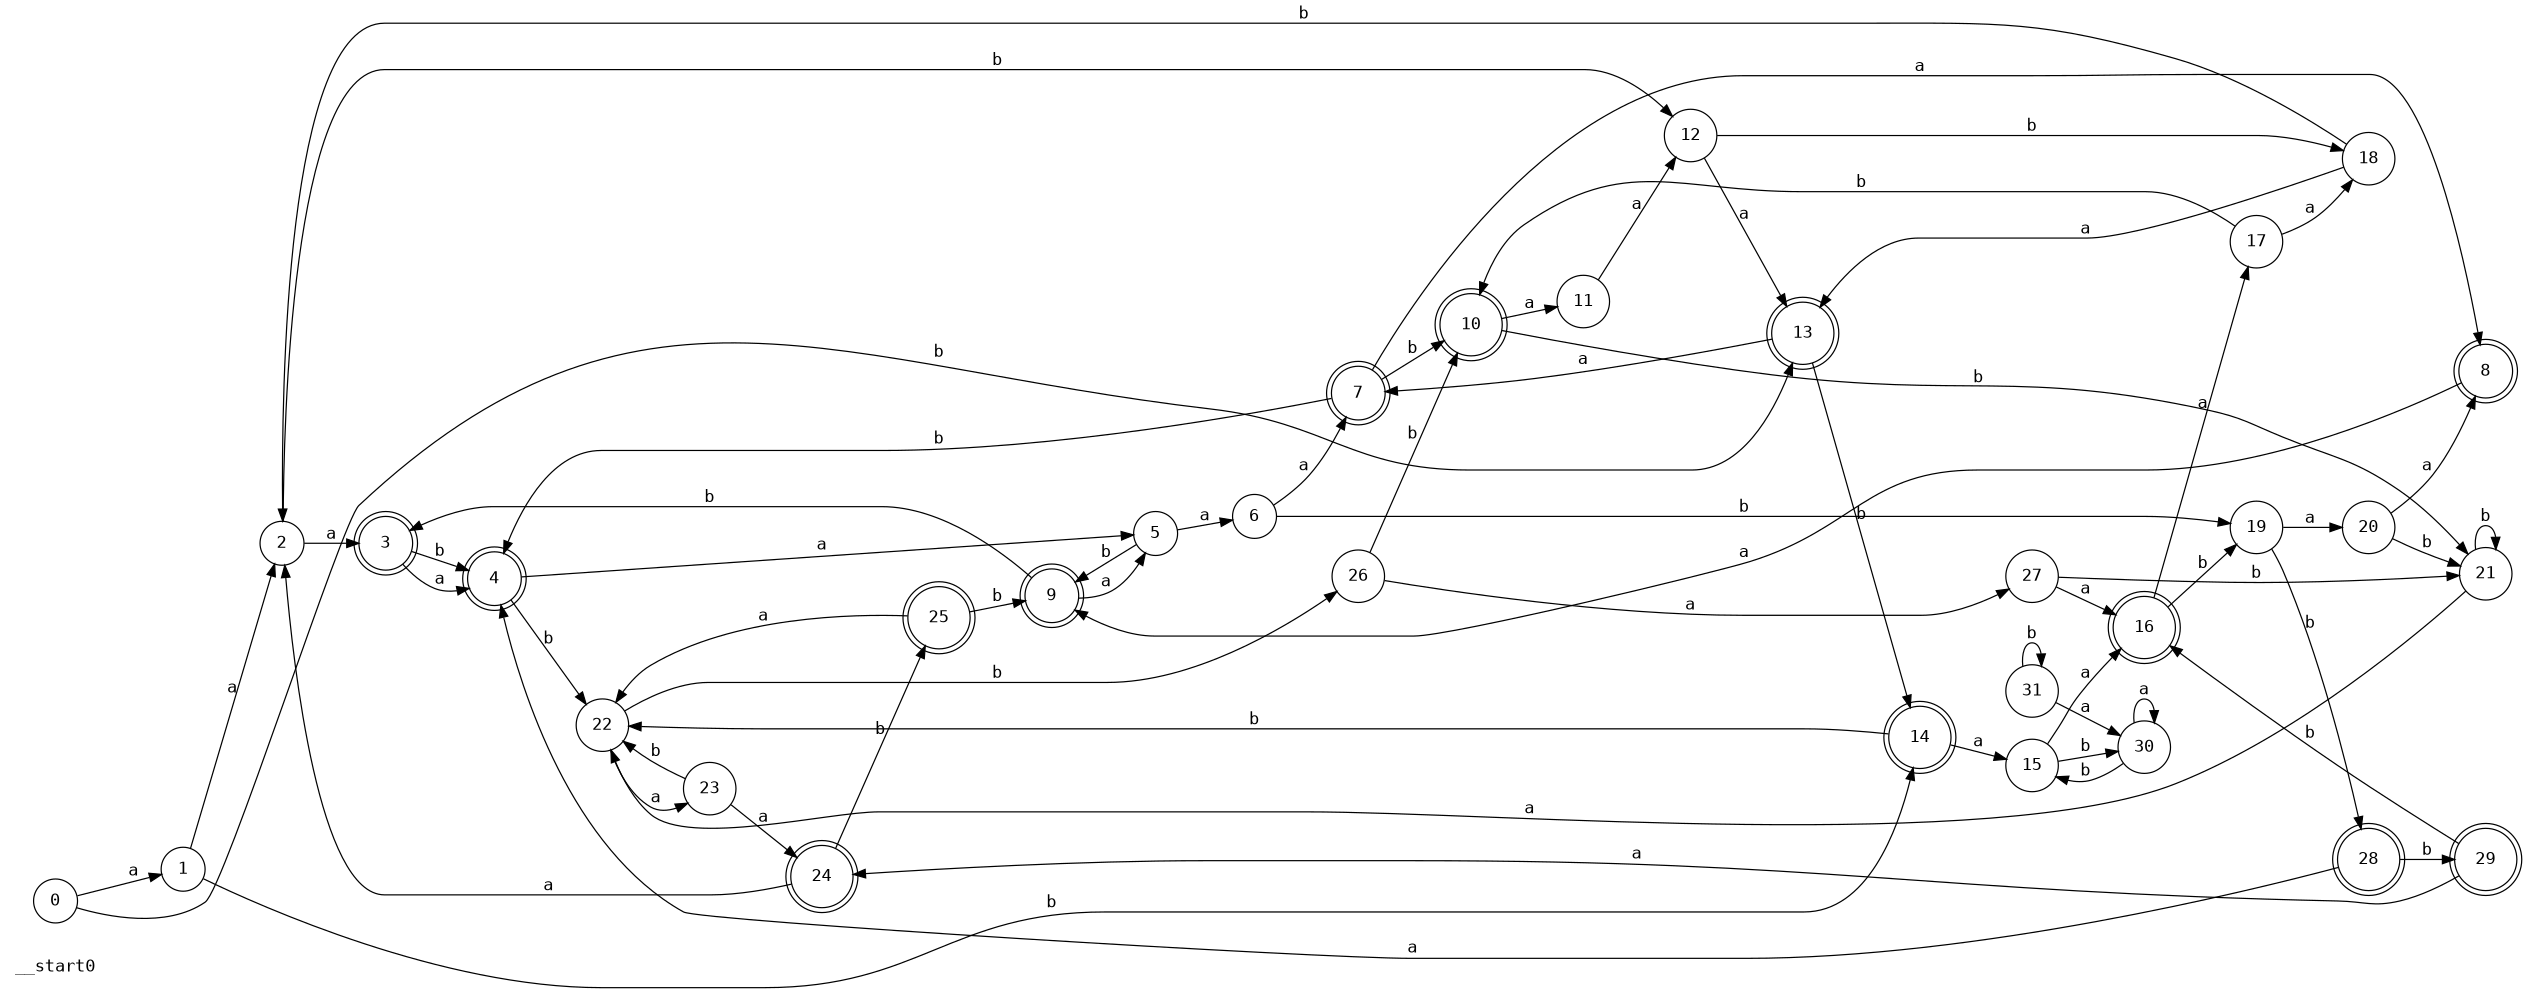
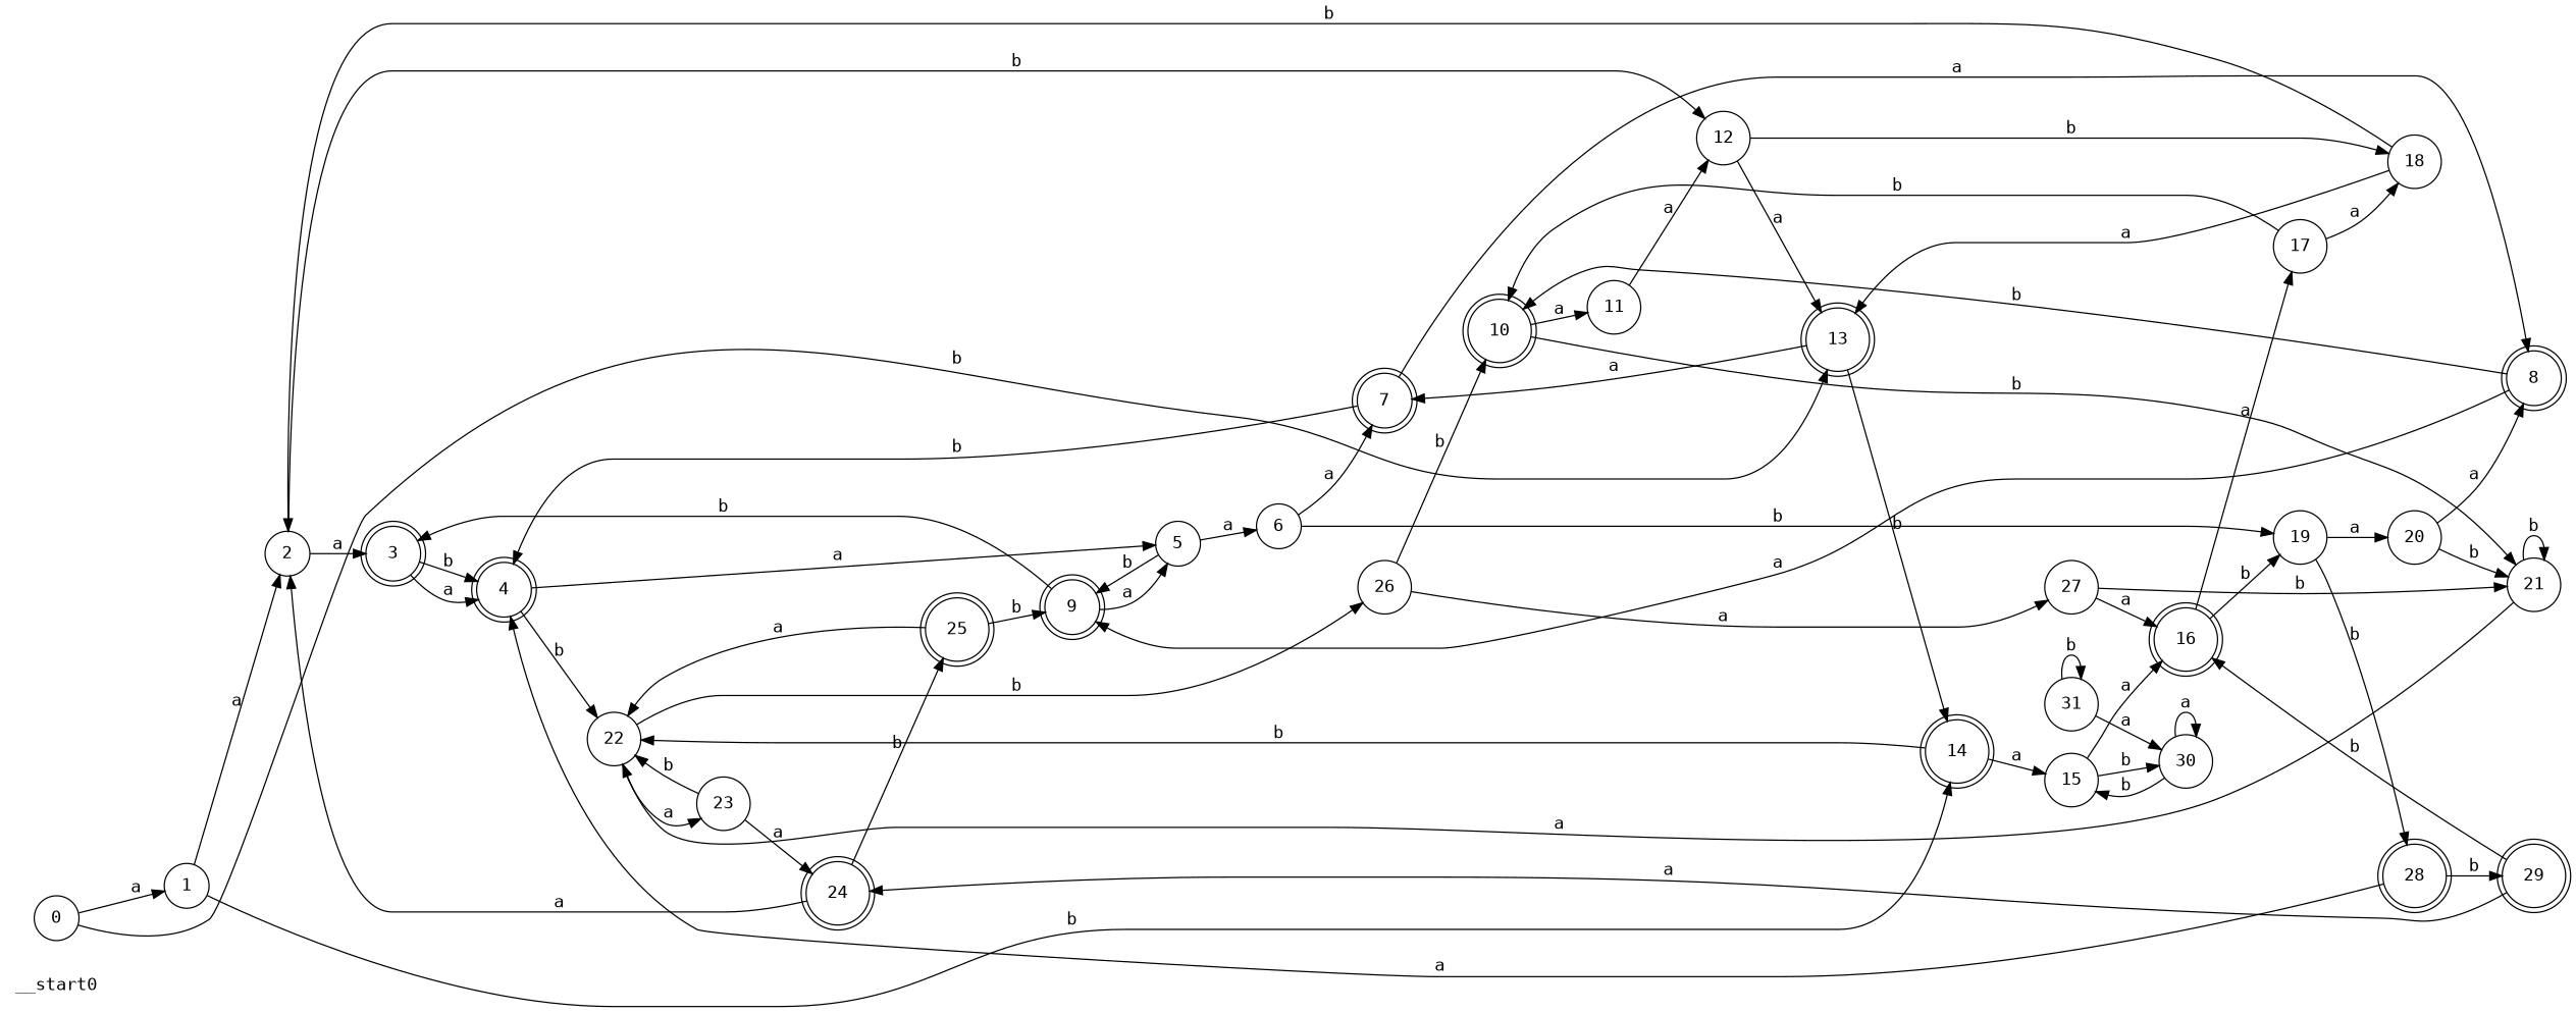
  digraph {
    fontname="DejaVu Sans Mono"
    rankdir=LR
    node [fontname="DejaVu Sans Mono" shape=circle color=black fillcolor=white style=filled]
    edge [fontname="DejaVu Sans Mono"]
    __start0 [shape=none color="" fillcolor="" style=""]
    n2 [label=0]
    n3 [label=1]
    n4 [label=13 shape=doublecircle style="rounded,filled"]
    n5 [label=2]
    n6 [label=14 shape=doublecircle style="rounded,filled"]
    n7 [label=7 shape=doublecircle style="rounded,filled"]
    n8 [label=3 shape=doublecircle style="rounded,filled"]
    n9 [label=12]
    n10 [label=22]
    n11 [label=15]
    n12 [label=4 shape=doublecircle style="rounded,filled"]
    n13 [label=18]
    n14 [label=5]
    n15 [label=6]
    n16 [label=9 shape=doublecircle style="rounded,filled"]
    n17 [label=23]
    n18 [label=26]
    n19 [label=19]
    n20 [label=8 shape=doublecircle style="rounded,filled"]
    n21 [label=20]
    n22 [label=28 shape=doublecircle style="rounded,filled"]
    n23 [label=10 shape=doublecircle style="rounded,filled"]
    n24 [label=11]
    n25 [label=21]
    n26 [label=31]
    n27 [label=30]
    n28 [label=16 shape=doublecircle style="rounded,filled"]
    n29 [label=17]
    n30 [label=29 shape=doublecircle style="rounded,filled"]
    n31 [label=24 shape=doublecircle style="rounded,filled"]
    n32 [label=27]
    n33 [label=25 shape=doublecircle style="rounded,filled"]
    n2 -> n3 [label=a]
    n2 -> n4 [label=b]
    n3 -> n5 [label=a]
    n3 -> n6 [label=b]
    n4 -> n6 [label=b]
    n4 -> n7 [label=a]
    n5 -> n8 [label=a]
    n5 -> n9 [label=b]
    n6 -> n10 [label=b]
    n6 -> n11 [label=a]
    n7 -> n12 [label=b]
    n7 -> n20 [label=a]
    n8 -> n12 [label=a]
    n8 -> n12 [label=b]
    n9 -> n4 [label=a]
    n9 -> n13 [label=b]
    n10 -> n17 [label=a]
    n10 -> n18 [label=b]
    n11 -> n27 [label=b]
    n11 -> n28 [label=a]
    n12 -> n10 [label=b]
    n12 -> n14 [label=a]
    n13 -> n4 [label=a]
    n13 -> n5 [label=b]
    n14 -> n15 [label=a]
    n14 -> n16 [label=b]
    n15 -> n7 [label=a]
    n15 -> n19 [label=b]
    n16 -> n8 [label=b]
    n16 -> n14 [label=a]
    n17 -> n10 [label=b]
    n17 -> n31 [label=a]
    n18 -> n23 [label=b]
    n18 -> n32 [label=a]
    n19 -> n21 [label=a]
    n19 -> n22 [label=b]
    n20 -> n16 [label=a]
-   n7 -> n23 [label=b]
+   n20 -> n23 [label=b]
    n21 -> n20 [label=a]
    n21 -> n25 [label=b]
    n22 -> n12 [label=a]
    n22 -> n30 [label=b]
    n23 -> n24 [label=a]
    n23 -> n25 [label=b]
    n24 -> n9 [label=a]
    n25 -> n10 [label=a]
    n25 -> n25 [label=b]
    n26 -> n26 [label=b]
    n26 -> n27 [label=a]
    n27 -> n11 [label=b]
    n27 -> n27 [label=a]
    n28 -> n19 [label=b]
    n28 -> n29 [label=a]
    n29 -> n13 [label=a]
    n29 -> n23 [label=b]
    n30 -> n28 [label=b]
    n30 -> n31 [label=a]
    n31 -> n5 [label=a]
    n31 -> n33 [label=b]
    n32 -> n25 [label=b]
    n32 -> n28 [label=a]
    n33 -> n10 [label=a]
    n33 -> n16 [label=b]
  }
